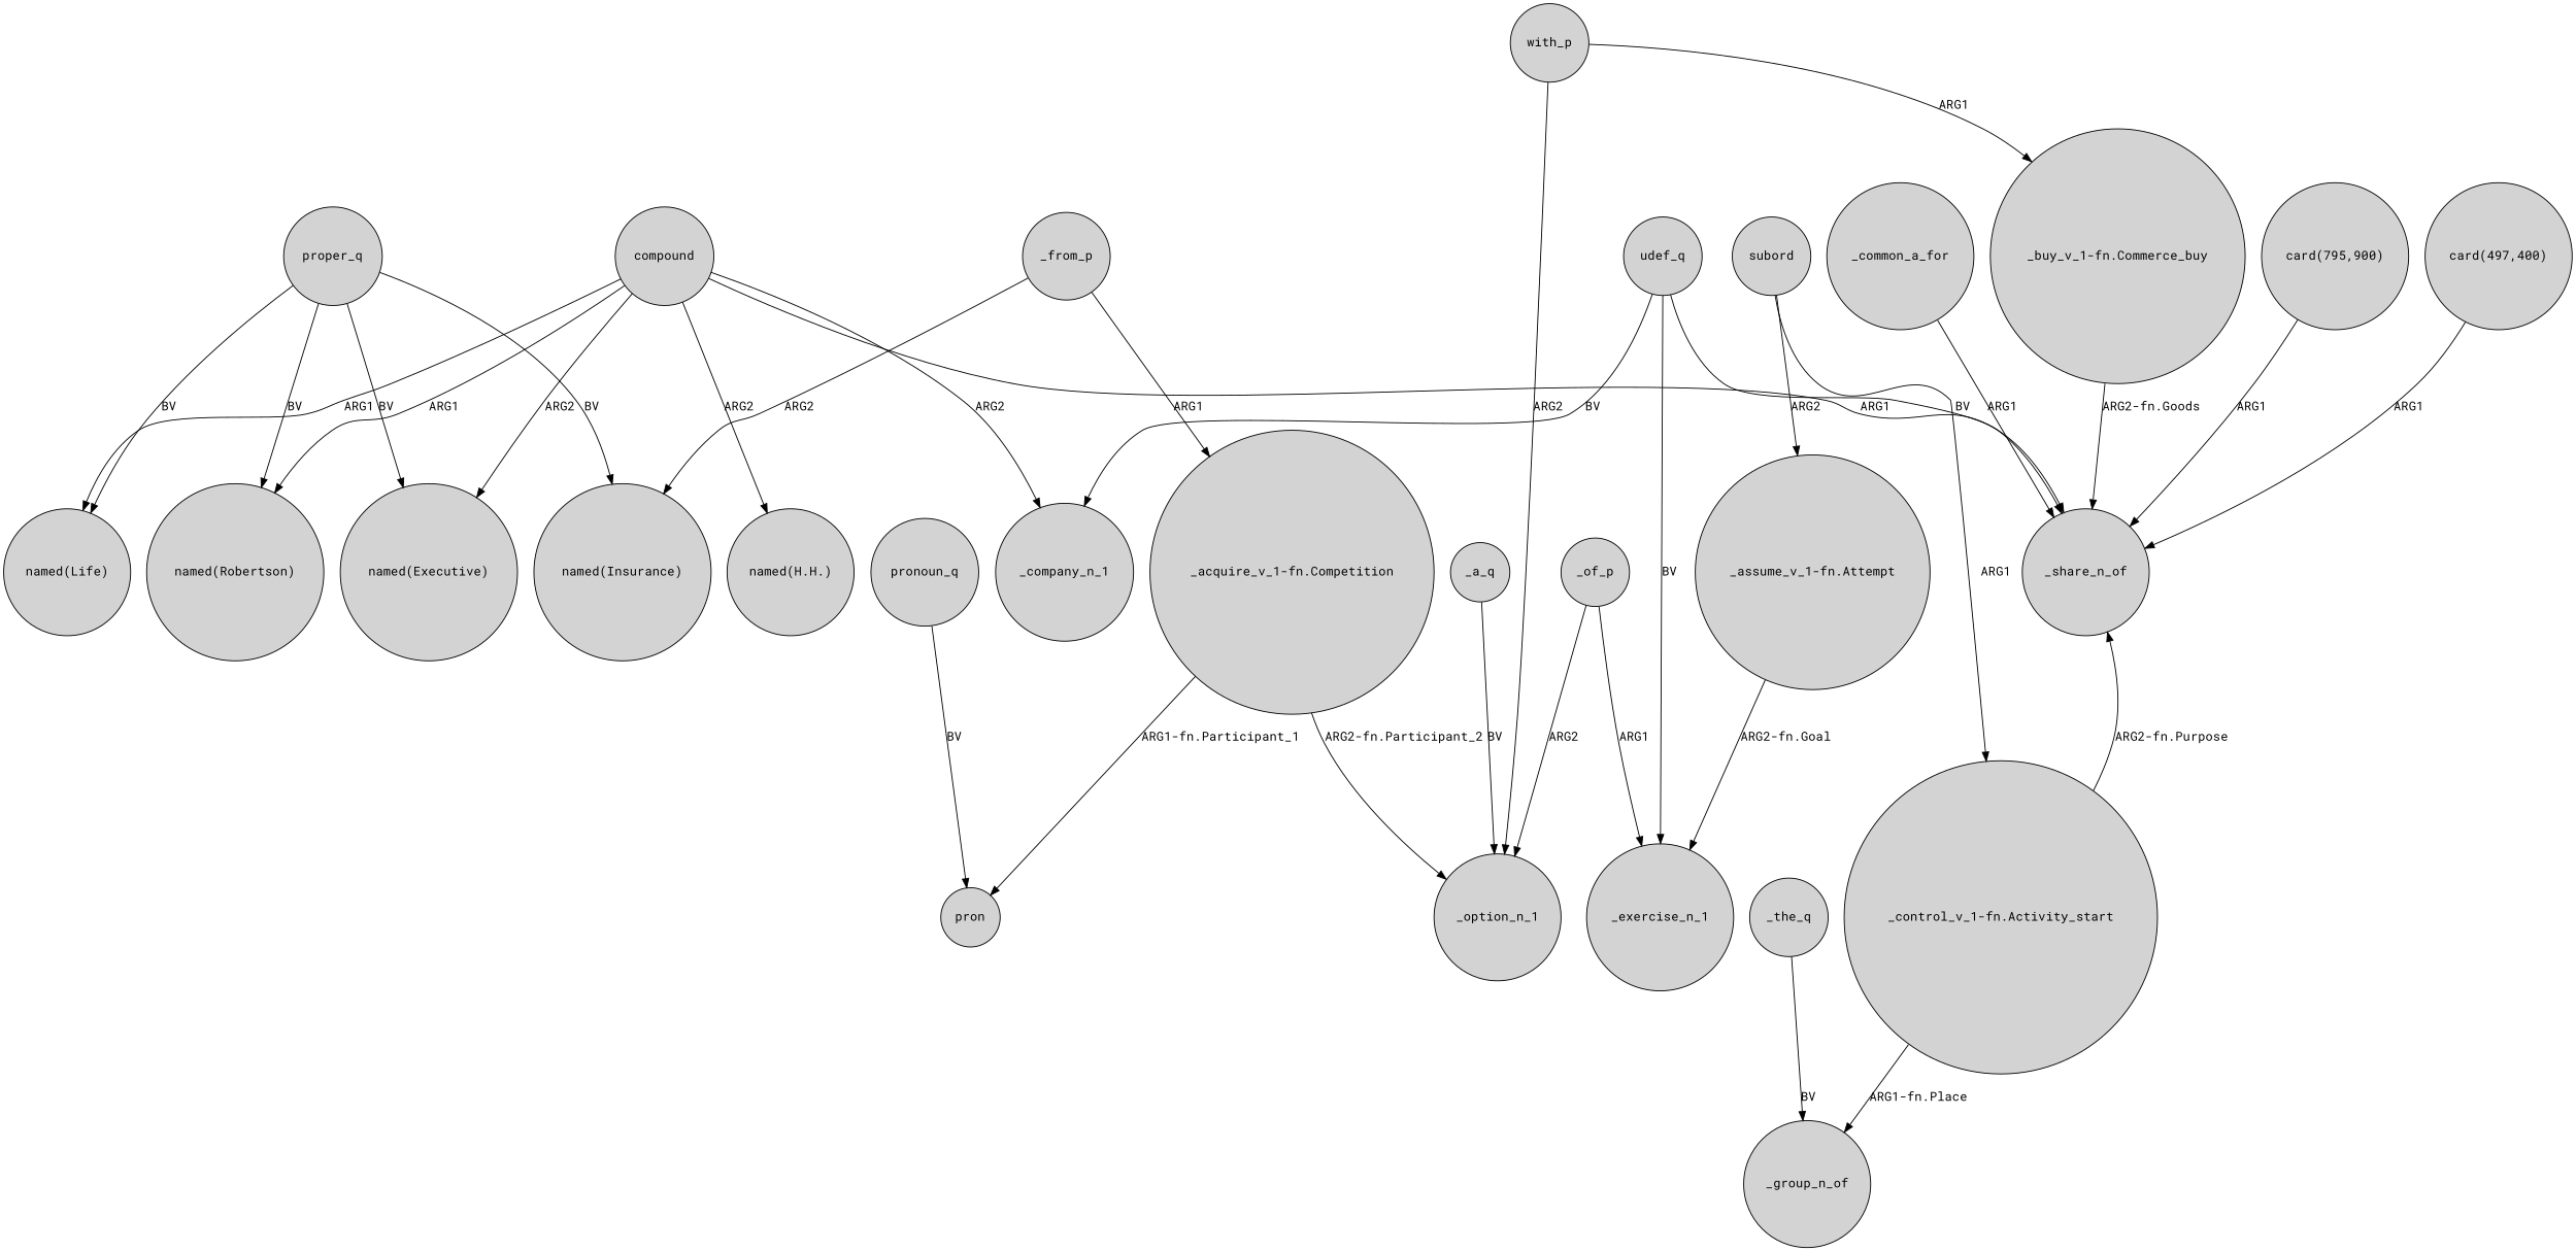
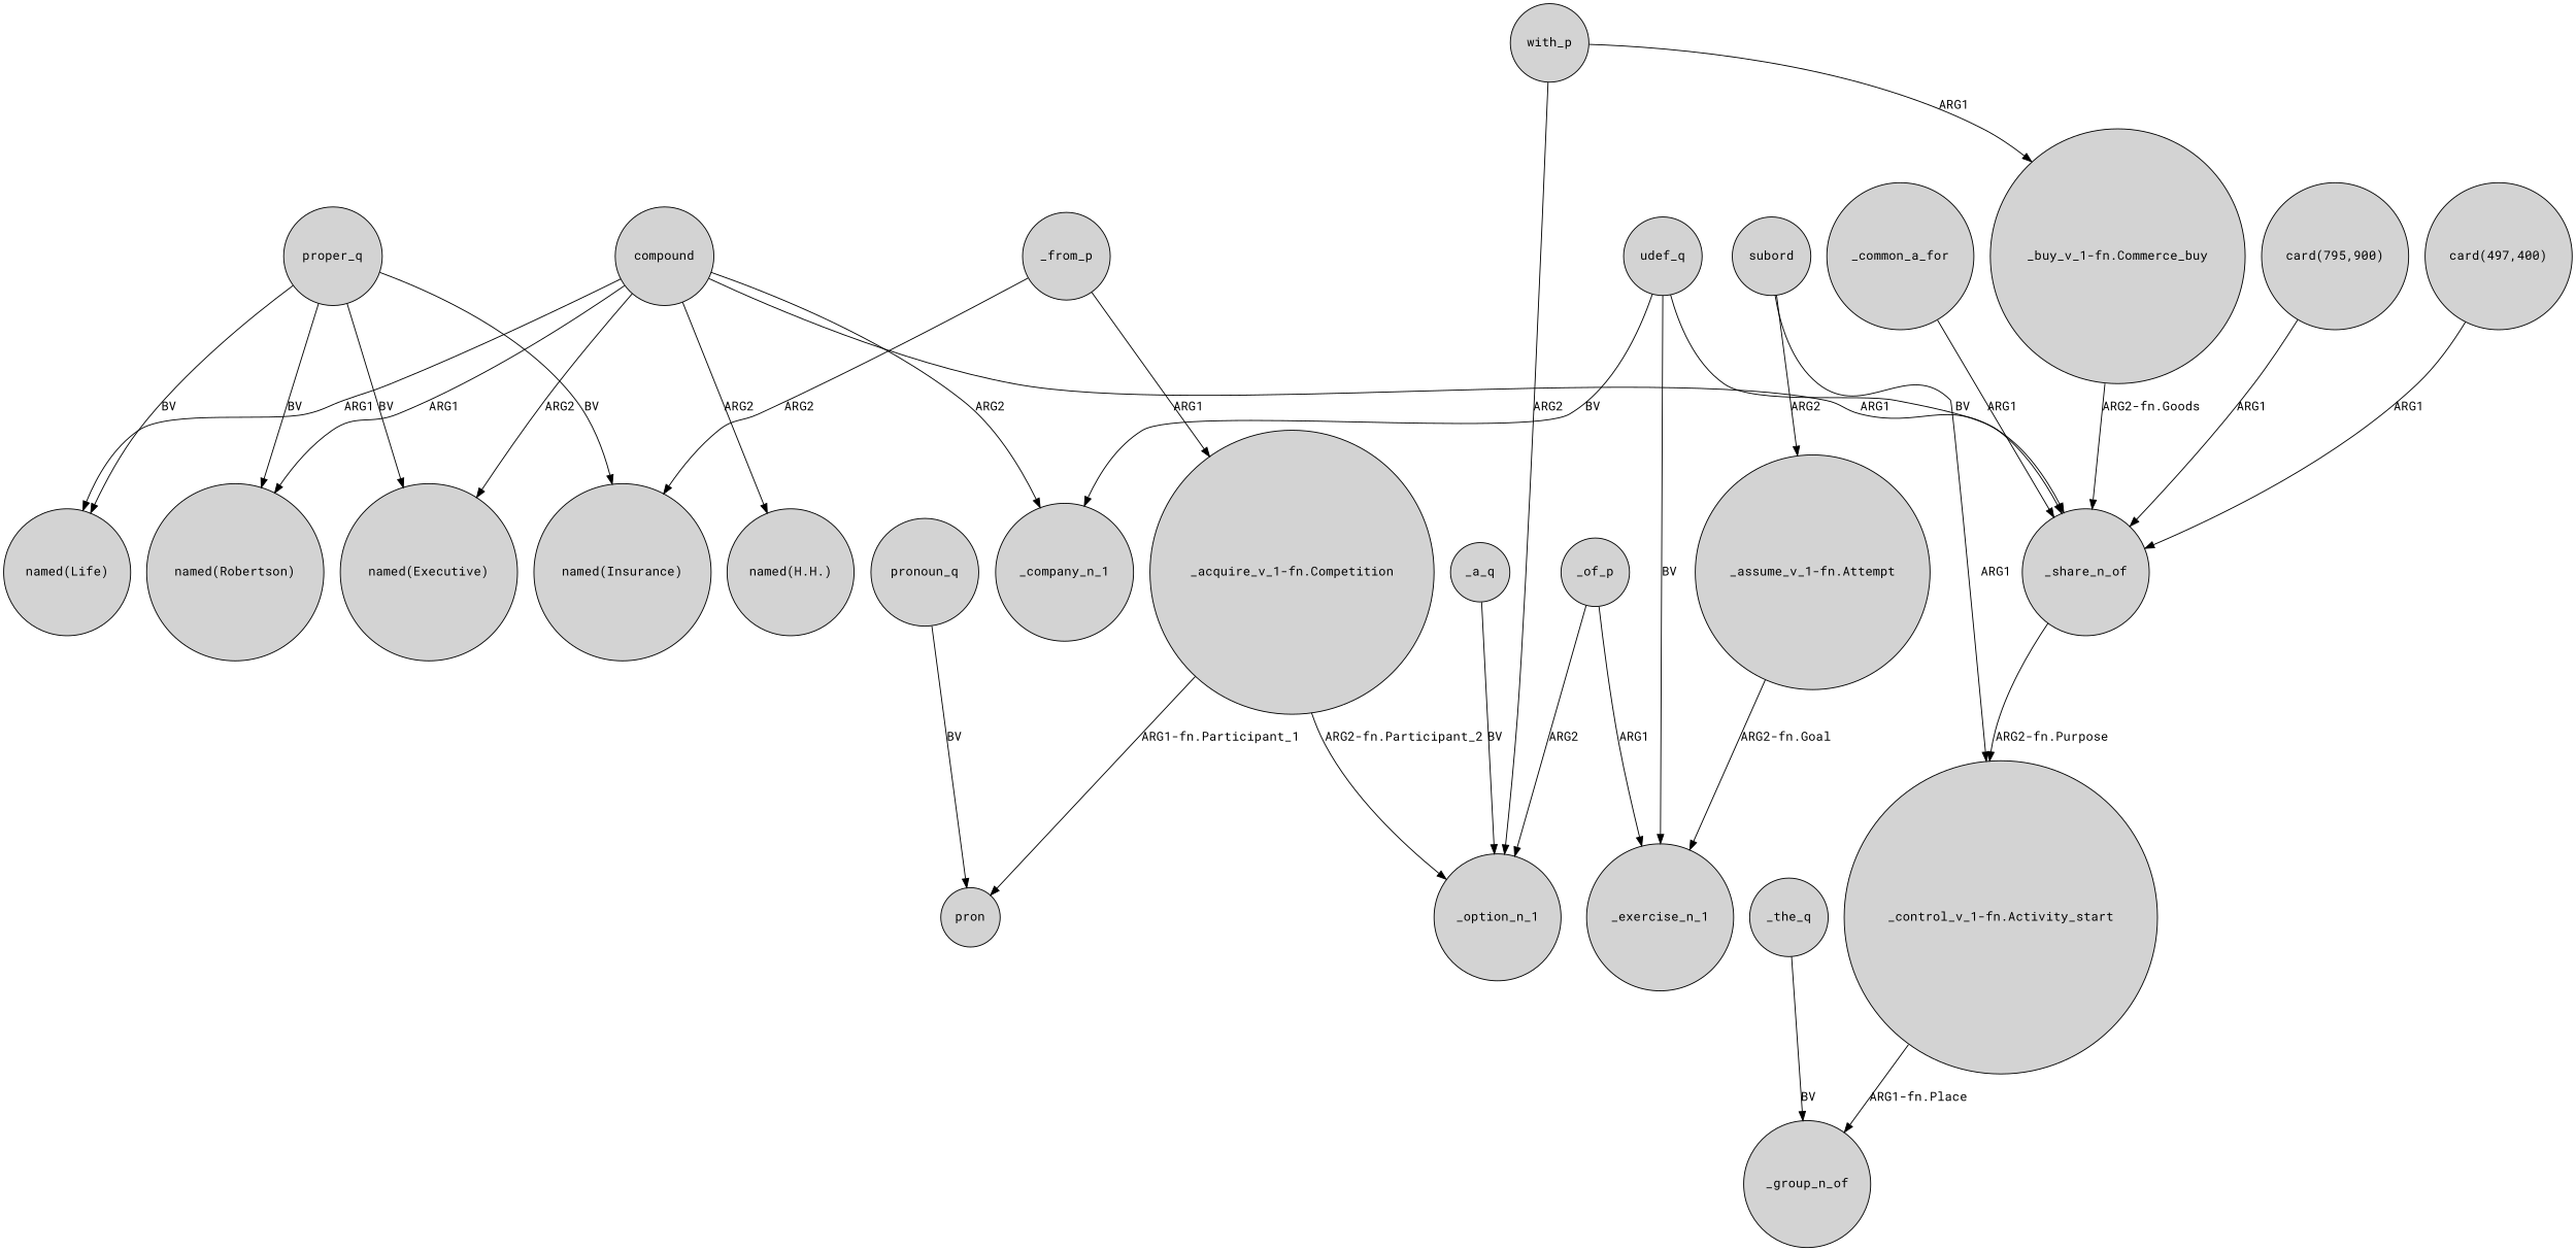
  digraph {
    fontname="Roboto Mono"
    node [fontname="Roboto Mono" shape=circle style=filled]
    edge [fontname="Roboto Mono"]
    compound
    "named(Executive)"
    "named(Life)"
    _company_n_1
    _share_n_of
    "named(Robertson)"
    "named(H.H.)"
    proper_q
    "named(Insurance)"
    _of_p
    _option_n_1
    _exercise_n_1
    "_assume_v_1-fn.Attempt"
    "_acquire_v_1-fn.Competition"
    pron
    udef_q
    "_control_v_1-fn.Activity_start"
    _group_n_of
    _common_a_for
    _from_p
    subord
    "_buy_v_1-fn.Commerce_buy"
    pronoun_q
    with_p
    _the_q
    "card(795,900)"
    "card(497,400)"
    _a_q
    compound -> "named(Executive)" [label=ARG2]
    compound -> "named(Life)" [label=ARG1]
    compound -> _company_n_1 [label=ARG2]
    compound -> _share_n_of [label=ARG1]
    compound -> "named(Robertson)" [label=ARG1]
    compound -> "named(H.H.)" [label=ARG2]
    proper_q -> "named(Executive)" [label=BV]
    proper_q -> "named(Life)" [label=BV]
    proper_q -> "named(Robertson)" [label=BV]
    proper_q -> "named(Insurance)" [label=BV]
    _of_p -> _option_n_1 [label=ARG2]
    _of_p -> _exercise_n_1 [label=ARG1]
    "_assume_v_1-fn.Attempt" -> _exercise_n_1 [label="ARG2-fn.Goal"]
    "_acquire_v_1-fn.Competition" -> _option_n_1 [label="ARG2-fn.Participant_2"]
    "_acquire_v_1-fn.Competition" -> pron [label="ARG1-fn.Participant_1"]
    udef_q -> _company_n_1 [label=BV]
    udef_q -> _share_n_of [label=BV]
    udef_q -> _exercise_n_1 [label=BV]
-   "_control_v_1-fn.Activity_start" -> _share_n_of [label="ARG2-fn.Purpose"]
+   _share_n_of -> "_control_v_1-fn.Activity_start" [label="ARG2-fn.Purpose"]
    "_control_v_1-fn.Activity_start" -> _group_n_of [label="ARG1-fn.Place"]
    _common_a_for -> _share_n_of [label=ARG1]
    _from_p -> "named(Insurance)" [label=ARG2]
    _from_p -> "_acquire_v_1-fn.Competition" [label=ARG1]
    subord -> "_assume_v_1-fn.Attempt" [label=ARG2]
    subord -> "_control_v_1-fn.Activity_start" [label=ARG1]
    "_buy_v_1-fn.Commerce_buy" -> _share_n_of [label="ARG2-fn.Goods"]
    pronoun_q -> pron [label=BV]
    with_p -> _option_n_1 [label=ARG2]
    with_p -> "_buy_v_1-fn.Commerce_buy" [label=ARG1]
    _the_q -> _group_n_of [label=BV]
    "card(795,900)" -> _share_n_of [label=ARG1]
    "card(497,400)" -> _share_n_of [label=ARG1]
    _a_q -> _option_n_1 [label=BV]
  }
